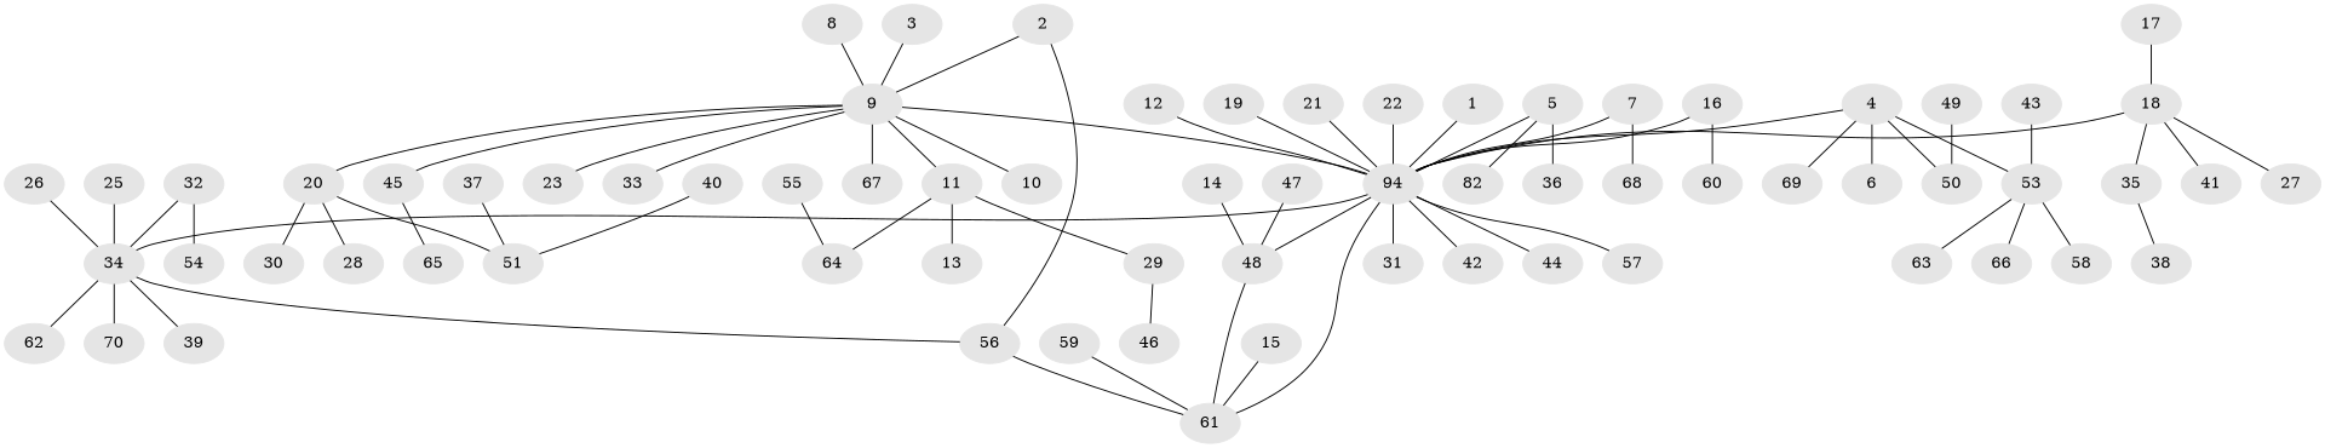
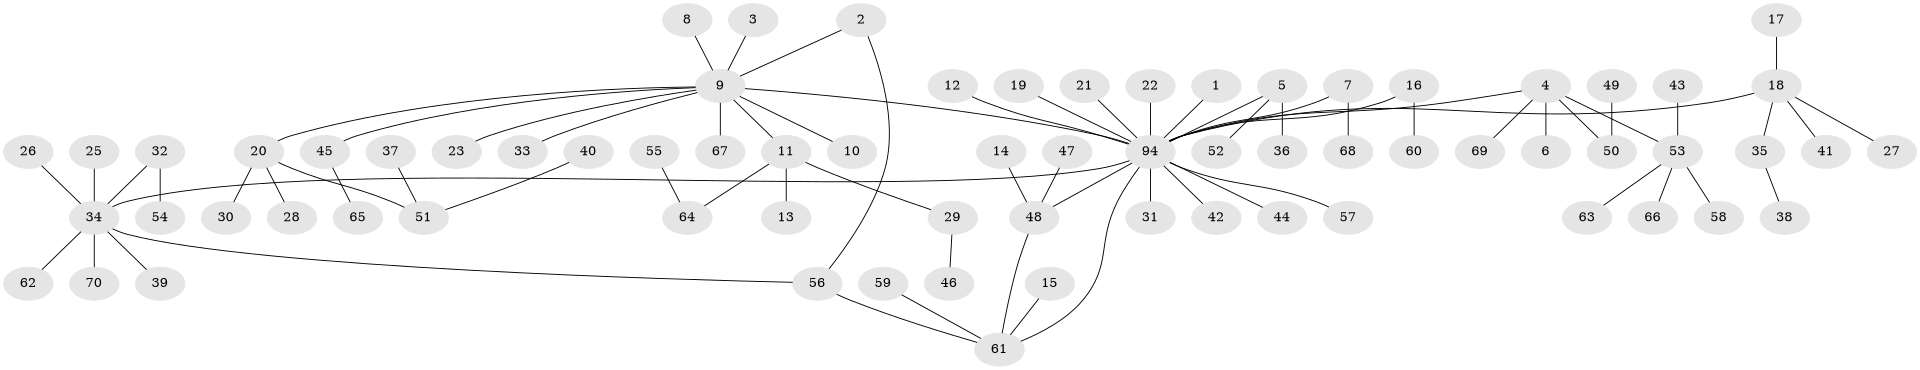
  graph {
    node [color=gray90 style=filled]
    edge [weight=1.0]
    n1 [label=94]
    1
    48
    61
    31
    34
    42
    44
    57
    2
    9
    56
    10
    11
    20
    23
    33
    45
    67
    3
    4
    6
    50
    53
    69
    58
    63
    66
    5
    36
-   52 [label=82]
+   52
    7
    68
    8
    13
    29
    64
    28
    30
    51
    65
    46
    12
    14
    15
    16
    60
    17
    18
    27
    35
    41
    38
    19
    21
    22
    39
    62
    70
    25
    26
    32
    54
    37
    40
    43
    47
    49
    55
    59
    n1 -- 48
    n1 -- 61
    n1 -- 31
    n1 -- 34
    n1 -- 42
    n1 -- 44
    n1 -- 57
    1 -- n1
    48 -- 61
    34 -- 56
    34 -- 39
    34 -- 62
    34 -- 70
    2 -- 9
    2 -- 56
    9 -- n1
    9 -- 10
    9 -- 11
    9 -- 20
    9 -- 23
    9 -- 33
    9 -- 45
    9 -- 67
    56 -- 61
    11 -- 13
    11 -- 29
    11 -- 64
    20 -- 28
    20 -- 30
    20 -- 51
    45 -- 65
    3 -- 9
    4 -- n1
    4 -- 6
    4 -- 50
    4 -- 53
    4 -- 69
    53 -- 58
    53 -- 63
    53 -- 66
    5 -- n1
    5 -- 36
    5 -- 52
    7 -- n1
    7 -- 68
    8 -- 9
    29 -- 46
    12 -- n1
    14 -- 48
    15 -- 61
    16 -- n1
    16 -- 60
    17 -- 18
    18 -- n1
    18 -- 27
    18 -- 35
    18 -- 41
    35 -- 38
    19 -- n1
    21 -- n1
    22 -- n1
    25 -- 34
    26 -- 34
    32 -- 34
    32 -- 54
    37 -- 51
    40 -- 51
    43 -- 53
    47 -- 48
    49 -- 50
    55 -- 64
    59 -- 61
  }
